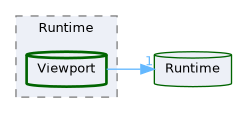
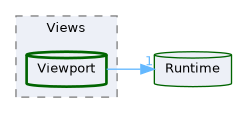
  digraph {
    compound=true
    rankdir=LR
    node [color=darkgreen fillcolor="#edf0f7" fontname=Helvetica fontsize=10 shape=cylinder]
    n1 [height=0.2 label=Viewport style="filled,bold" width=0.4]
    n2 [height=0.2 label=Runtime style=filled width=0.4]
    subgraph cluster_1 {
      bgcolor="#edf0f7"
      fontname=Helvetica
      fontsize=10
-     label=Runtime
+     label=Views
      pencolor=grey50
      style="filled,dashed"
      n1
    }
    n1 -> n2 [color=steelblue1 fontcolor=steelblue1 fontname=Helvetica fontsize=10 headlabel=1 labeldistance=1.5 labelfontname=Helvetica labelfontsize=10]
  }
